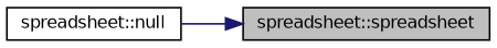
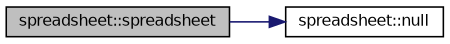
  digraph {
    rankdir=LR
    node [color=black fontname=Helvetica fontsize=10 shape=record style=filled]
    n1 [fillcolor=grey75 fontcolor=black height=0.2 label="spreadsheet::spreadsheet" width=0.4]
    n2 [fillcolor=white height=0.2 label="spreadsheet::null" width=0.4]
-   n2 -> n1 [color=midnightblue fontname=Helvetica fontsize=10 labelfontname=Helvetica labelfontsize=10 style=solid]
+   n1 -> n2 [color=midnightblue fontname=Helvetica fontsize=10 labelfontname=Helvetica labelfontsize=10 style=solid]
  }
